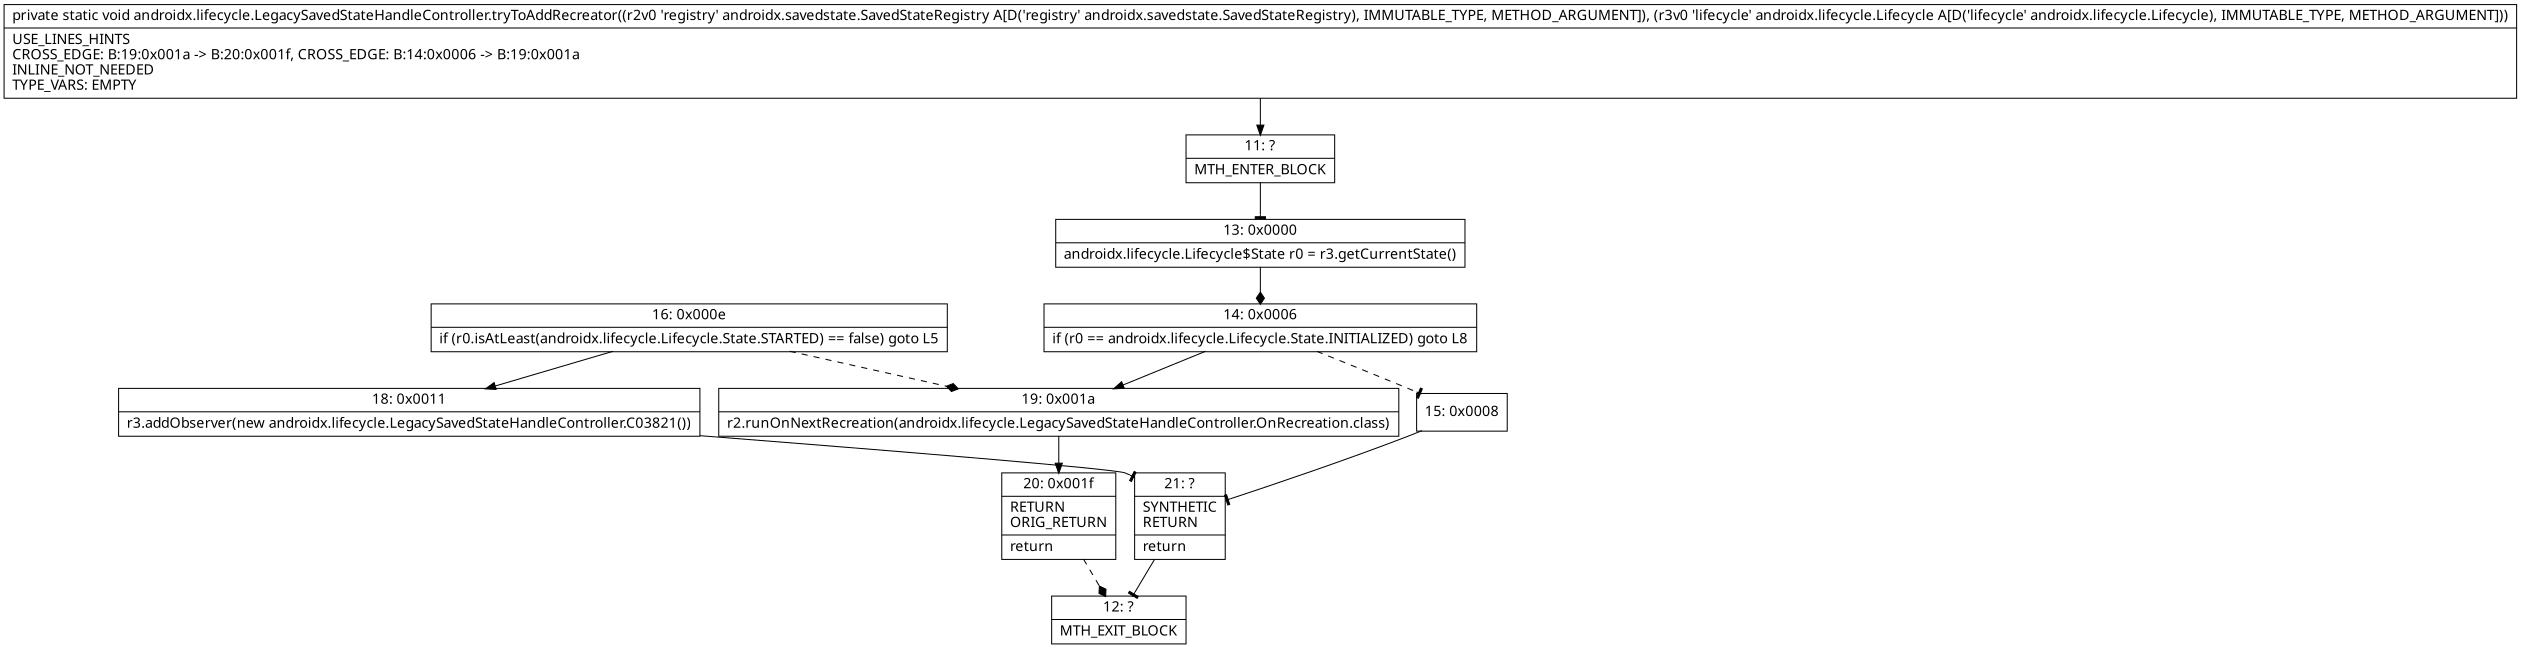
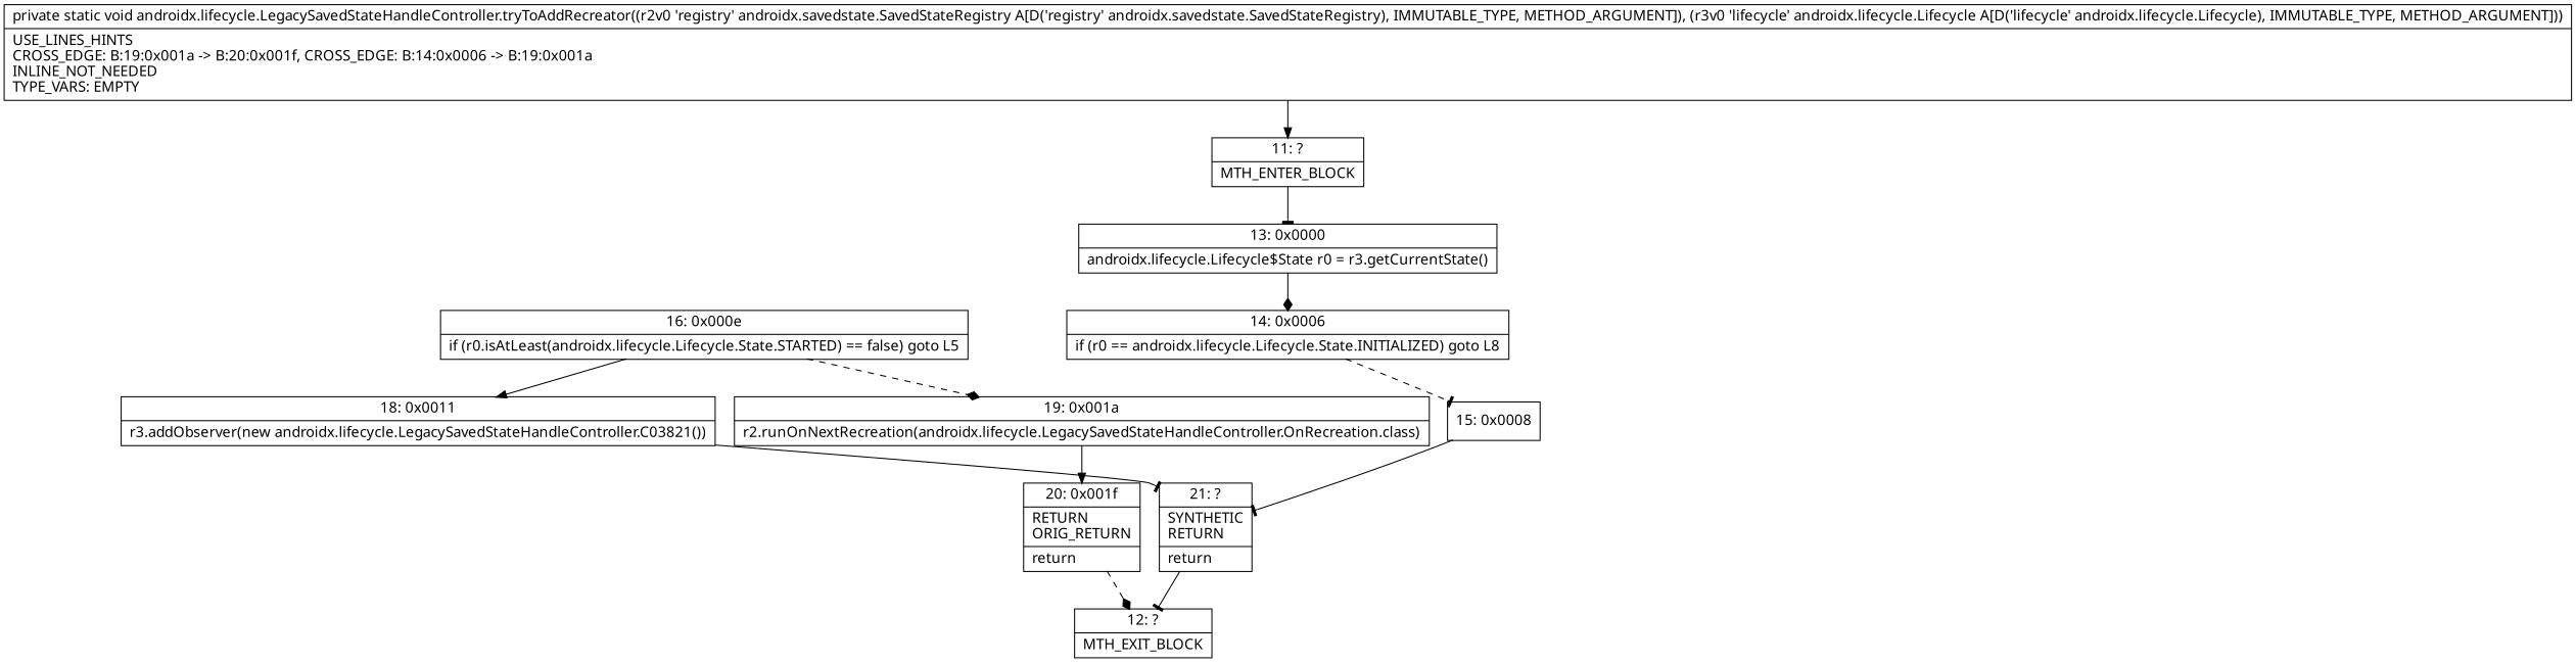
  digraph {
    fontname="Noto Sans"
    node [fontname="Noto Sans" shape=record]
    edge [arrowhead=tee fontname="Noto Sans"]
    n1 [label="{11\:\ ?|MTH_ENTER_BLOCK\l}"]
    n2 [label="{13\:\ 0x0000|androidx.lifecycle.Lifecycle$State r0 = r3.getCurrentState()\l}"]
    n3 [label="{14\:\ 0x0006|if (r0 == androidx.lifecycle.Lifecycle.State.INITIALIZED) goto L8\l}"]
    n4 [label="{15\:\ 0x0008}"]
    n5 [label="{19\:\ 0x001a|r2.runOnNextRecreation(androidx.lifecycle.LegacySavedStateHandleController.OnRecreation.class)\l}"]
    n6 [label="{21\:\ ?|SYNTHETIC\lRETURN\l|return\l}"]
    n7 [label="{20\:\ 0x001f|RETURN\lORIG_RETURN\l|return\l}"]
    n8 [label="{16\:\ 0x000e|if (r0.isAtLeast(androidx.lifecycle.Lifecycle.State.STARTED) == false) goto L5\l}"]
    n9 [label="{18\:\ 0x0011|r3.addObserver(new androidx.lifecycle.LegacySavedStateHandleController.C03821())\l}"]
    n10 [label="{12\:\ ?|MTH_EXIT_BLOCK\l}"]
    n11 [label="{private static void androidx.lifecycle.LegacySavedStateHandleController.tryToAddRecreator((r2v0 'registry' androidx.savedstate.SavedStateRegistry A[D('registry' androidx.savedstate.SavedStateRegistry), IMMUTABLE_TYPE, METHOD_ARGUMENT]), (r3v0 'lifecycle' androidx.lifecycle.Lifecycle A[D('lifecycle' androidx.lifecycle.Lifecycle), IMMUTABLE_TYPE, METHOD_ARGUMENT]))  | USE_LINES_HINTS\lCROSS_EDGE: B:19:0x001a \-\> B:20:0x001f, CROSS_EDGE: B:14:0x0006 \-\> B:19:0x001a\lINLINE_NOT_NEEDED\lTYPE_VARS: EMPTY\l}"]
    n1 -> n2
    n2 -> n3 [arrowhead=diamond]
    n3 -> n4 [style=dashed]
-   n3 -> n5 [arrowhead=normal]
    n4 -> n6
    n5 -> n7 [arrowhead=normal]
    n6 -> n10
    n7 -> n10 [arrowhead=diamond style=dashed]
    n8 -> n5 [arrowhead=diamond style=dashed]
    n8 -> n9 [arrowhead=normal]
    n9 -> n6
    n11 -> n1 [arrowhead=normal]
  }
